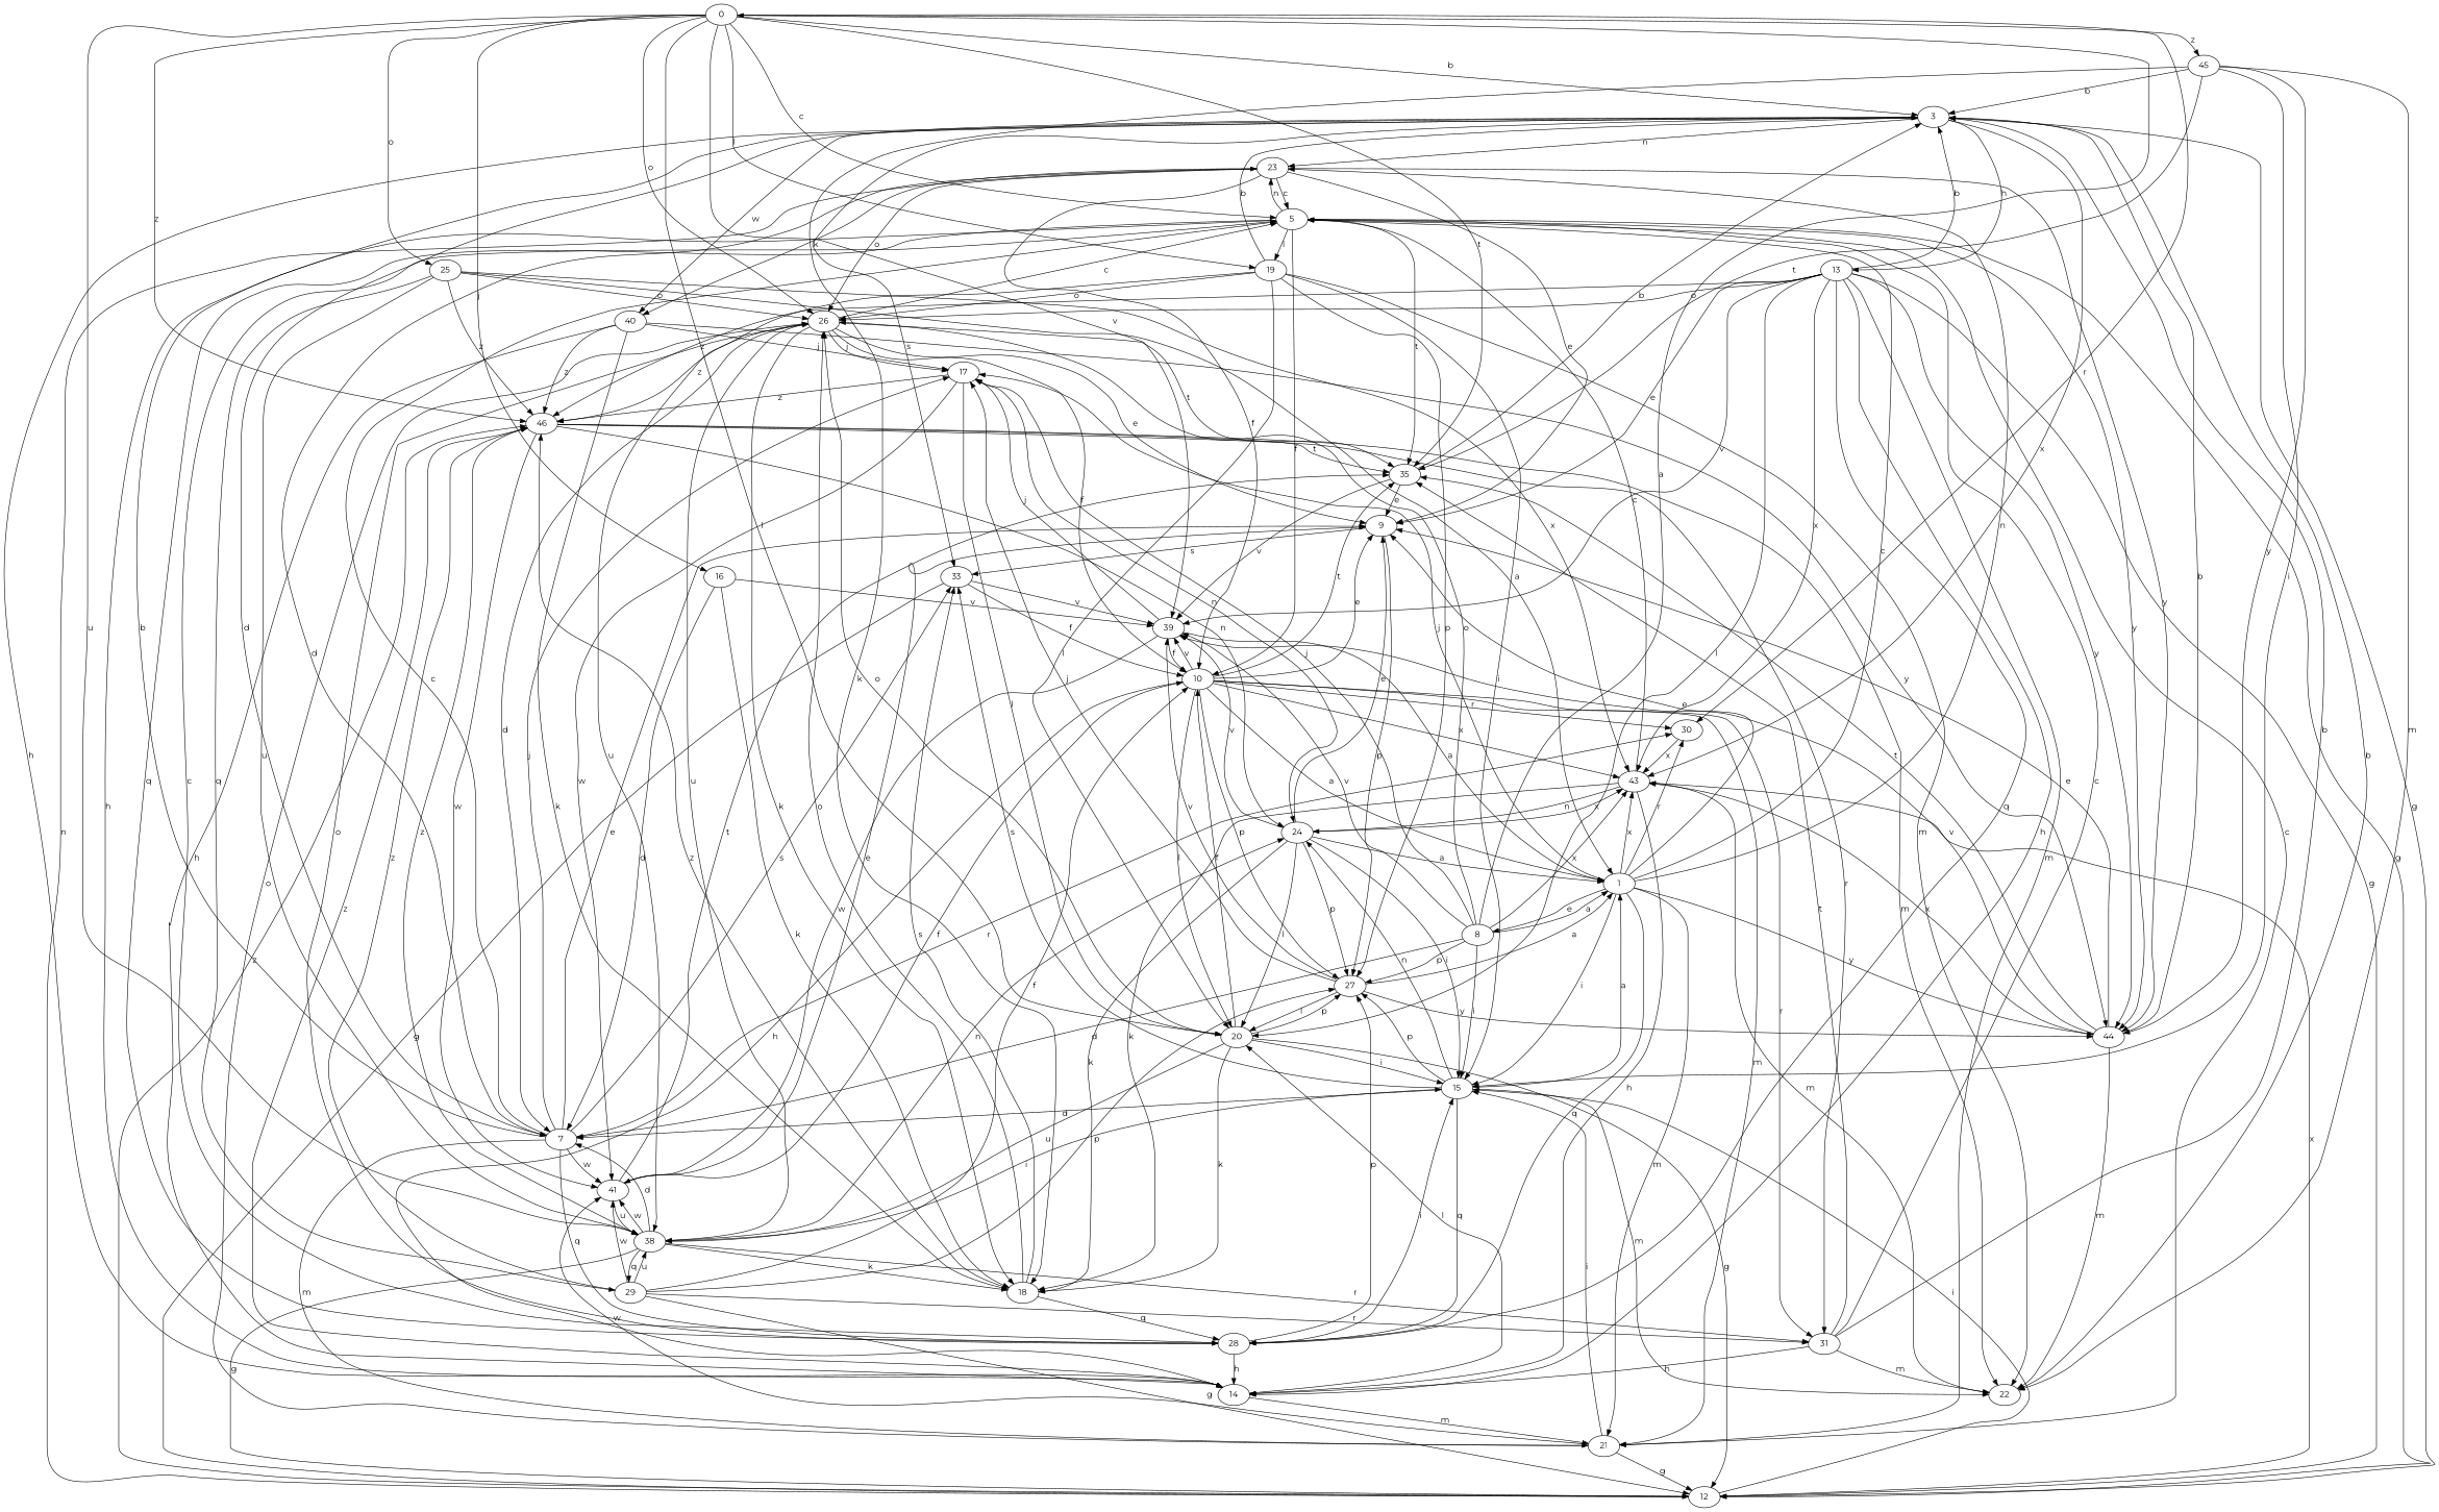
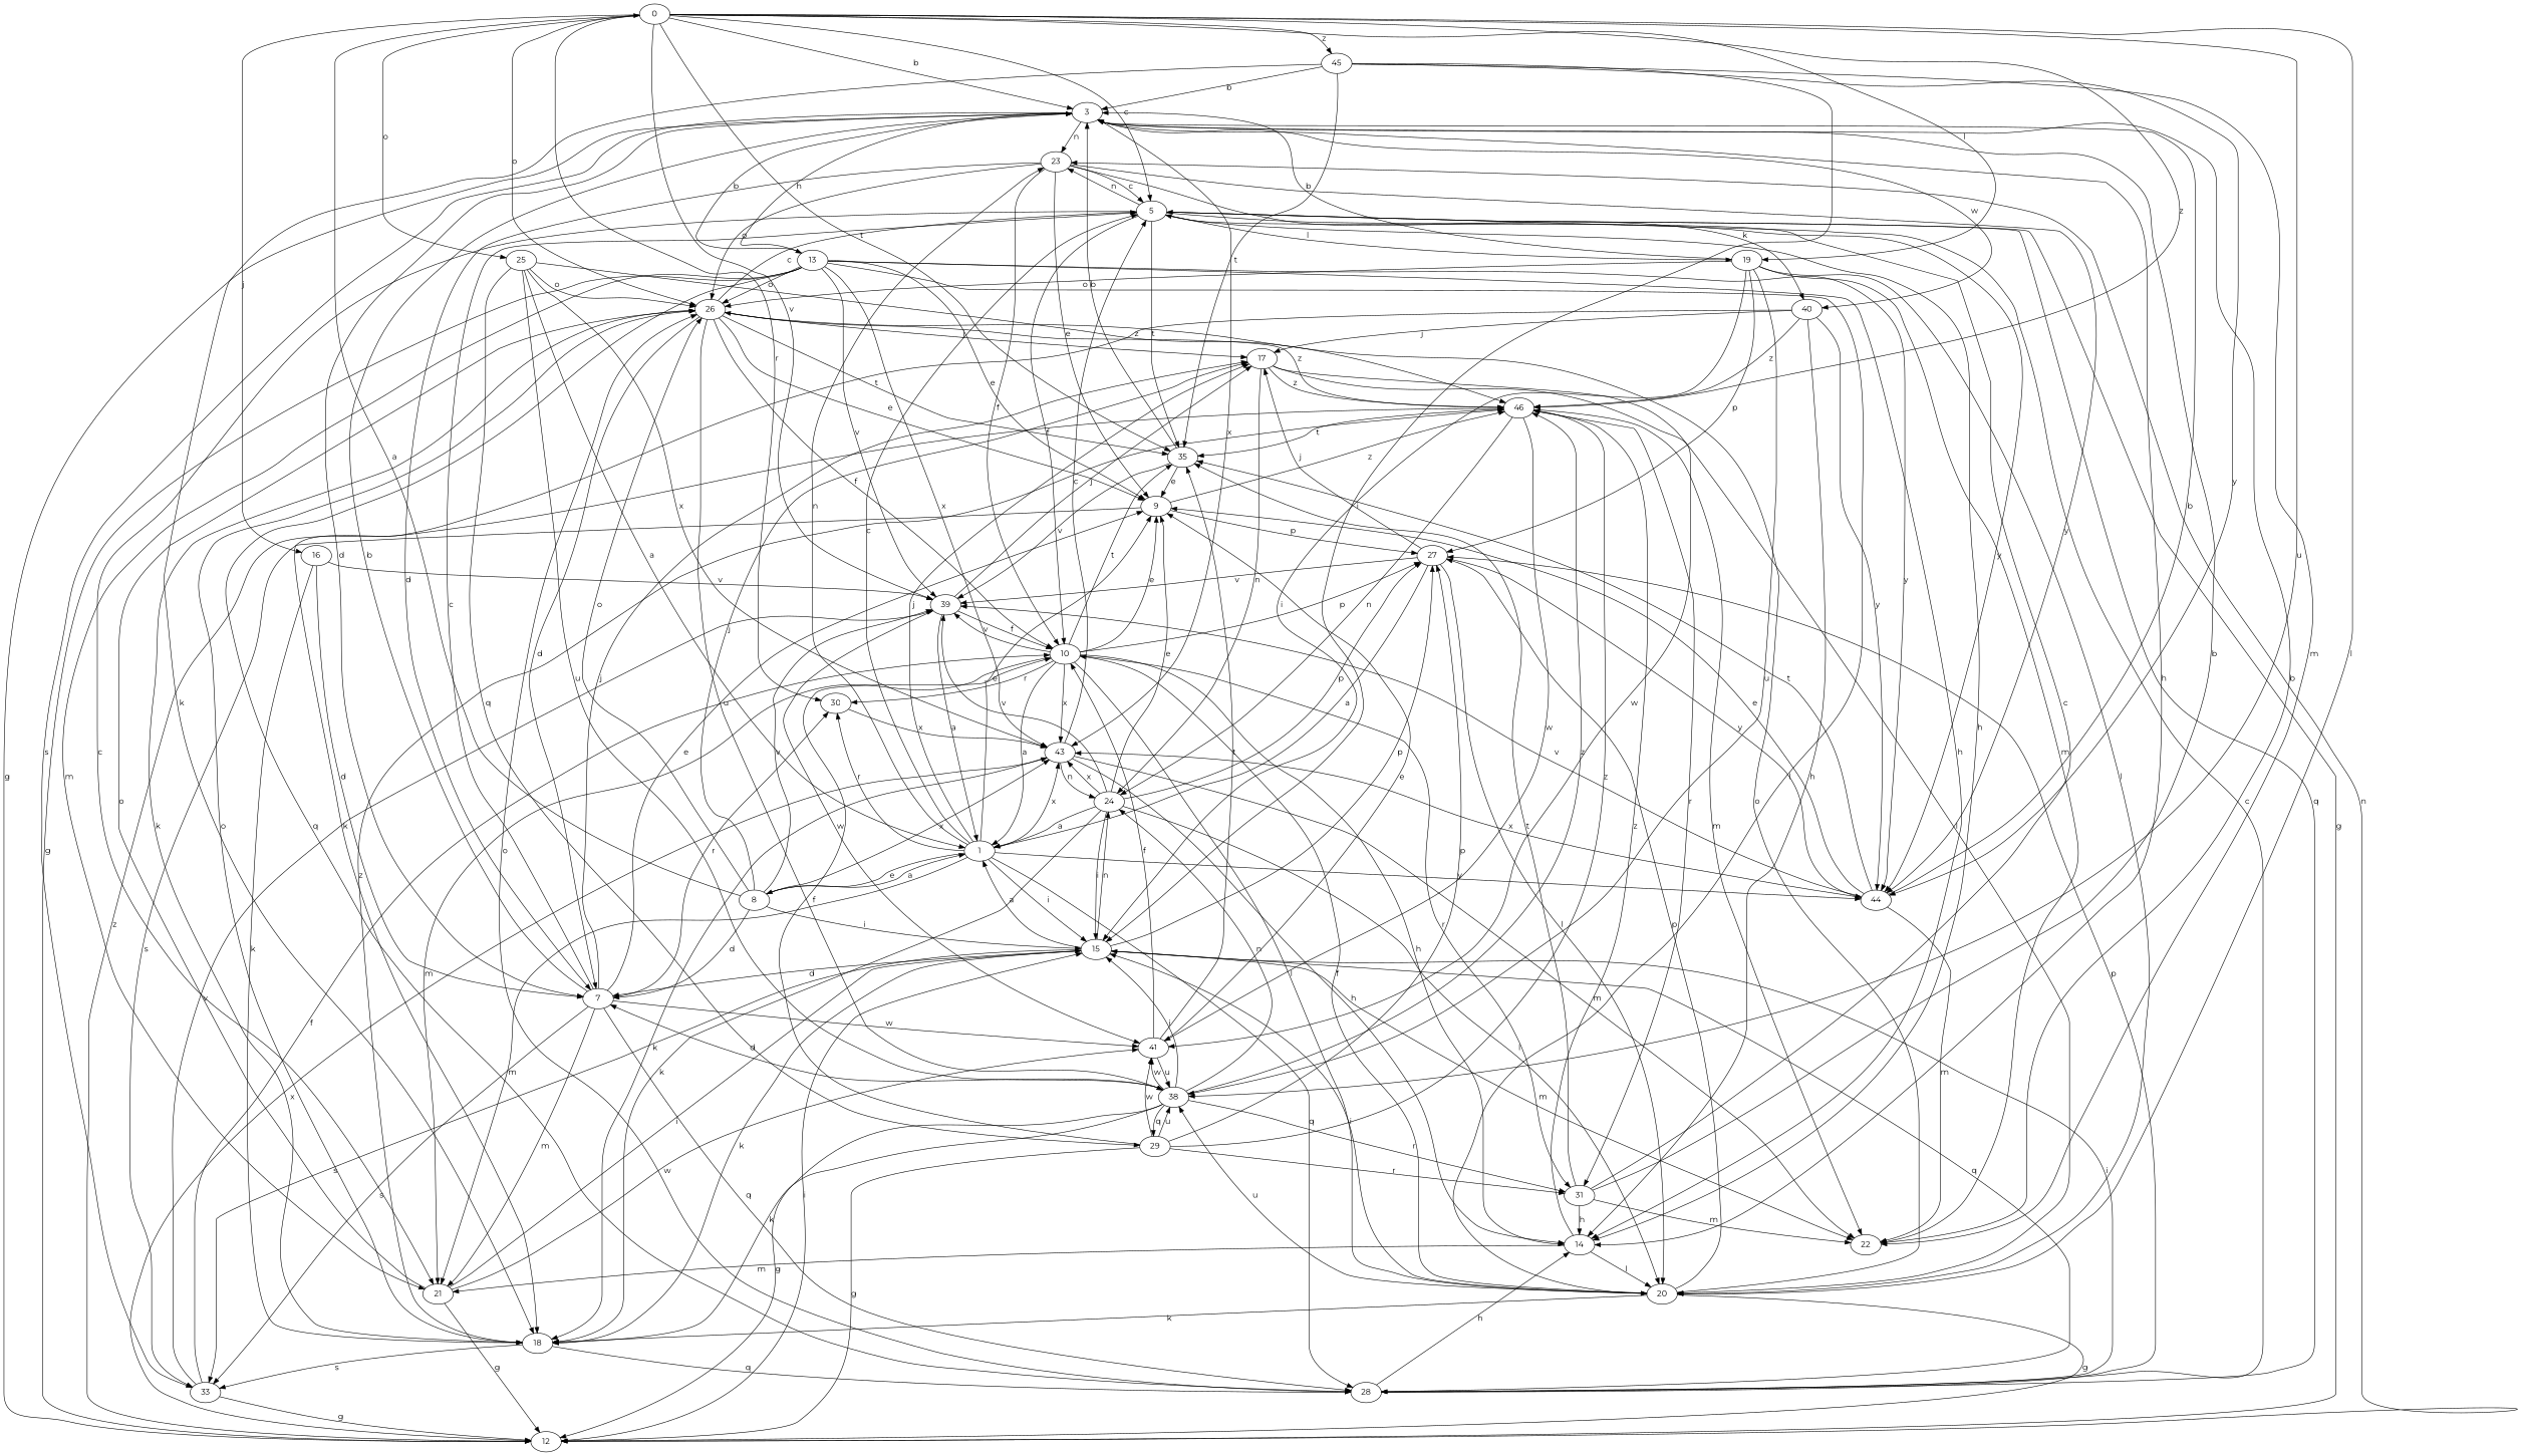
  strict digraph {
    fontname=Montserrat
    node [fontname=Montserrat]
    edge [fontname=Montserrat]
    0
    3
    5
    16
    19
    25
    26
    30
    35
    38
    39
    45
    46
    20
    23
    43
    7
    12
    13
    14
    33
    40
    21
    28
    44
    10
    18
    15
    27
    22
    1
    29
    9
    17
    41
    31
    24
    8
    0 -> 3 [label=b]
    0 -> 5 [label=c]
    0 -> 16 [label=j]
    0 -> 19 [label=l]
    0 -> 25 [label=o]
    0 -> 26 [label=o]
    0 -> 30 [label=r]
    0 -> 35 [label=t]
    0 -> 38 [label=u]
    0 -> 39 [label=v]
    0 -> 45 [label=z]
    0 -> 46 [label=z]
    0 -> 20 [label=l]
    3 -> 23 [label=n]
    3 -> 43 [label=x]
    3 -> 7 [label=d]
    3 -> 12 [label=g]
    3 -> 13 [label=h]
    3 -> 14 [label=h]
    3 -> 33 [label=s]
    3 -> 40 [label=w]
    5 -> 19 [label=l]
    5 -> 35 [label=t]
    5 -> 23 [label=n]
    5 -> 12 [label=g]
    5 -> 14 [label=h]
    5 -> 21 [label=c]
    5 -> 28 [label=q]
    5 -> 44 [label=y]
    5 -> 10 [label=f]
    16 -> 39 [label=v]
    16 -> 7 [label=d]
    16 -> 18 [label=k]
    19 -> 3 [label=b]
    19 -> 26 [label=o]
    19 -> 38 [label=u]
    19 -> 20 [label=l]
    19 -> 15 [label=i]
    19 -> 27 [label=p]
    19 -> 22 [label=m]
    25 -> 26 [label=o]
    25 -> 38 [label=u]
    25 -> 46 [label=z]
    25 -> 43 [label=x]
    25 -> 1 [label=a]
    25 -> 29 [label=q]
    26 -> 5 [label=c]
    26 -> 35 [label=t]
    26 -> 38 [label=u]
    26 -> 46 [label=z]
    26 -> 7 [label=d]
    26 -> 10 [label=f]
    26 -> 18 [label=k]
    26 -> 9 [label=e]
    26 -> 17 [label=j]
    30 -> 43 [label=x]
    35 -> 3 [label=b]
    35 -> 39 [label=v]
    35 -> 9 [label=e]
    38 -> 46 [label=z]
    38 -> 7 [label=d]
    38 -> 12 [label=g]
    38 -> 18 [label=k]
    38 -> 15 [label=i]
    38 -> 29 [label=q]
    38 -> 41 [label=w]
    38 -> 31 [label=r]
    38 -> 24 [label=n]
    39 -> 10 [label=f]
    39 -> 1 [label=a]
    39 -> 17 [label=j]
    39 -> 41 [label=w]
    45 -> 3 [label=b]
    45 -> 35 [label=t]
    45 -> 44 [label=y]
    45 -> 18 [label=k]
    45 -> 15 [label=i]
    45 -> 22 [label=m]
    46 -> 35 [label=t]
    46 -> 22 [label=m]
    46 -> 41 [label=w]
    46 -> 31 [label=r]
    46 -> 24 [label=n]
    20 -> 26 [label=o]
    20 -> 38 [label=u]
    20 -> 12 [label=g]
    20 -> 10 [label=f]
    20 -> 18 [label=k]
    20 -> 15 [label=i]
    20 -> 27 [label=p]
    23 -> 5 [label=c]
    23 -> 26 [label=o]
    23 -> 7 [label=d]
    23 -> 40 [label=k]
    23 -> 44 [label=y]
    23 -> 10 [label=f]
    23 -> 9 [label=e]
    43 -> 5 [label=c]
    43 -> 14 [label=h]
    43 -> 18 [label=k]
    43 -> 22 [label=m]
    43 -> 24 [label=n]
    7 -> 3 [label=b]
    7 -> 5 [label=c]
    7 -> 30 [label=r]
    7 -> 33 [label=s]
    7 -> 21 [label=m]
    7 -> 28 [label=q]
    7 -> 9 [label=e]
    7 -> 17 [label=j]
    7 -> 41 [label=w]
    12 -> 46 [label=z]
    12 -> 23 [label=n]
    12 -> 43 [label=x]
    12 -> 15 [label=i]
    13 -> 3 [label=b]
    13 -> 26 [label=o]
    13 -> 39 [label=v]
-   13 -> 46 [label=z]
+   9 -> 46 [label=z]
    13 -> 20 [label=l]
    13 -> 43 [label=x]
    13 -> 12 [label=g]
    13 -> 14 [label=h]
    13 -> 21 [label=m]
    13 -> 28 [label=q]
    13 -> 44 [label=y]
    13 -> 9 [label=e]
    14 -> 46 [label=z]
    14 -> 20 [label=l]
    14 -> 21 [label=m]
    33 -> 39 [label=v]
    33 -> 12 [label=g]
    33 -> 10 [label=f]
    40 -> 46 [label=z]
    40 -> 14 [label=h]
    40 -> 44 [label=y]
    40 -> 18 [label=k]
    40 -> 17 [label=j]
    21 -> 26 [label=o]
    21 -> 12 [label=g]
    21 -> 15 [label=i]
    21 -> 41 [label=w]
    28 -> 5 [label=c]
    28 -> 26 [label=o]
    28 -> 14 [label=h]
    28 -> 15 [label=i]
    28 -> 27 [label=p]
    44 -> 3 [label=b]
    44 -> 35 [label=t]
    44 -> 39 [label=v]
    44 -> 43 [label=x]
    44 -> 22 [label=m]
    44 -> 9 [label=e]
    10 -> 30 [label=r]
    10 -> 35 [label=t]
    10 -> 39 [label=v]
    10 -> 20 [label=l]
    10 -> 43 [label=x]
    10 -> 14 [label=h]
    10 -> 21 [label=m]
    10 -> 27 [label=p]
    10 -> 1 [label=a]
    10 -> 9 [label=e]
    10 -> 31 [label=r]
    18 -> 26 [label=o]
    18 -> 46 [label=z]
    18 -> 33 [label=s]
    18 -> 28 [label=q]
    15 -> 7 [label=d]
    15 -> 33 [label=s]
    15 -> 28 [label=q]
+   15 -> 18 [label=k]
    15 -> 27 [label=p]
    15 -> 22 [label=m]
    15 -> 1 [label=a]
    15 -> 24 [label=n]
    27 -> 39 [label=v]
    27 -> 20 [label=l]
    27 -> 44 [label=y]
    27 -> 1 [label=a]
    27 -> 17 [label=j]
    22 -> 3 [label=b]
    1 -> 5 [label=c]
    1 -> 30 [label=r]
    1 -> 23 [label=n]
    1 -> 43 [label=x]
    1 -> 21 [label=m]
    1 -> 28 [label=q]
    1 -> 44 [label=y]
    1 -> 15 [label=i]
    1 -> 9 [label=e]
    1 -> 17 [label=j]
    1 -> 8 [label=e]
    29 -> 38 [label=u]
    29 -> 46 [label=z]
    29 -> 12 [label=g]
    29 -> 10 [label=f]
    29 -> 27 [label=p]
    29 -> 41 [label=w]
    29 -> 31 [label=r]
    9 -> 33 [label=s]
    9 -> 27 [label=p]
    17 -> 46 [label=z]
    17 -> 20 [label=l]
    17 -> 41 [label=w]
    17 -> 24 [label=n]
    41 -> 35 [label=t]
    41 -> 38 [label=u]
    41 -> 10 [label=f]
    41 -> 9 [label=e]
    31 -> 3 [label=b]
    31 -> 5 [label=c]
    31 -> 35 [label=t]
    31 -> 14 [label=h]
    31 -> 22 [label=m]
    24 -> 39 [label=v]
    24 -> 20 [label=l]
    24 -> 43 [label=x]
    24 -> 18 [label=k]
    24 -> 15 [label=i]
    24 -> 27 [label=p]
    24 -> 1 [label=a]
    24 -> 9 [label=e]
    8 -> 0 [label=a]
    8 -> 26 [label=o]
    8 -> 39 [label=v]
    8 -> 43 [label=x]
    8 -> 7 [label=d]
    8 -> 15 [label=i]
-   8 -> 27 [label=p]
    8 -> 1 [label=a]
    8 -> 17 [label=j]
  }
